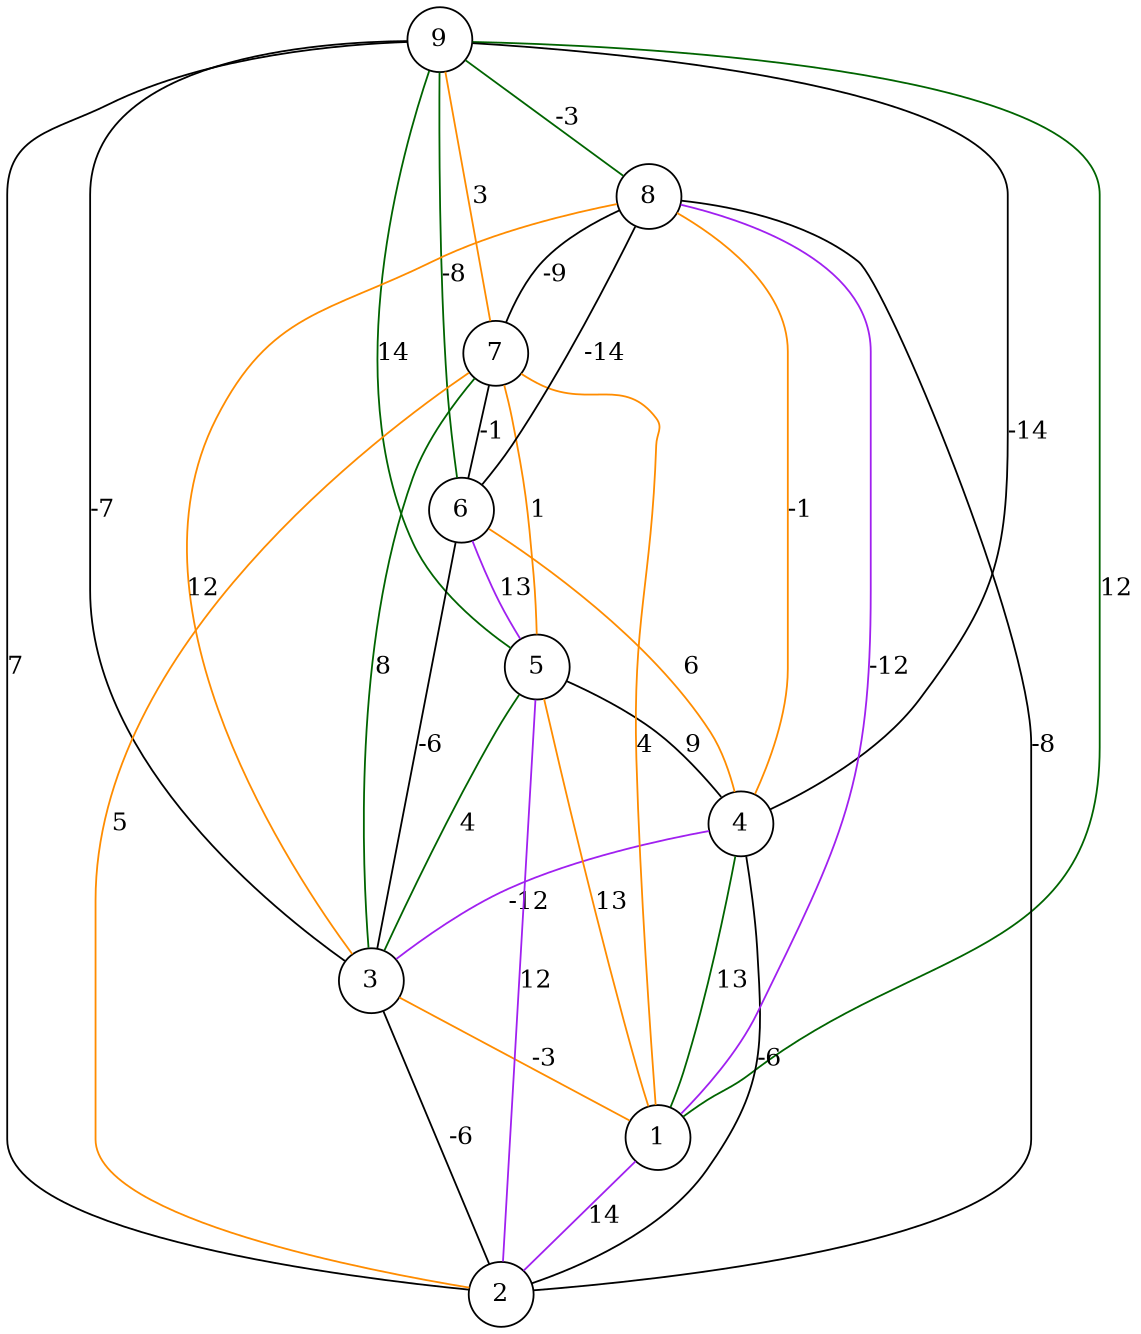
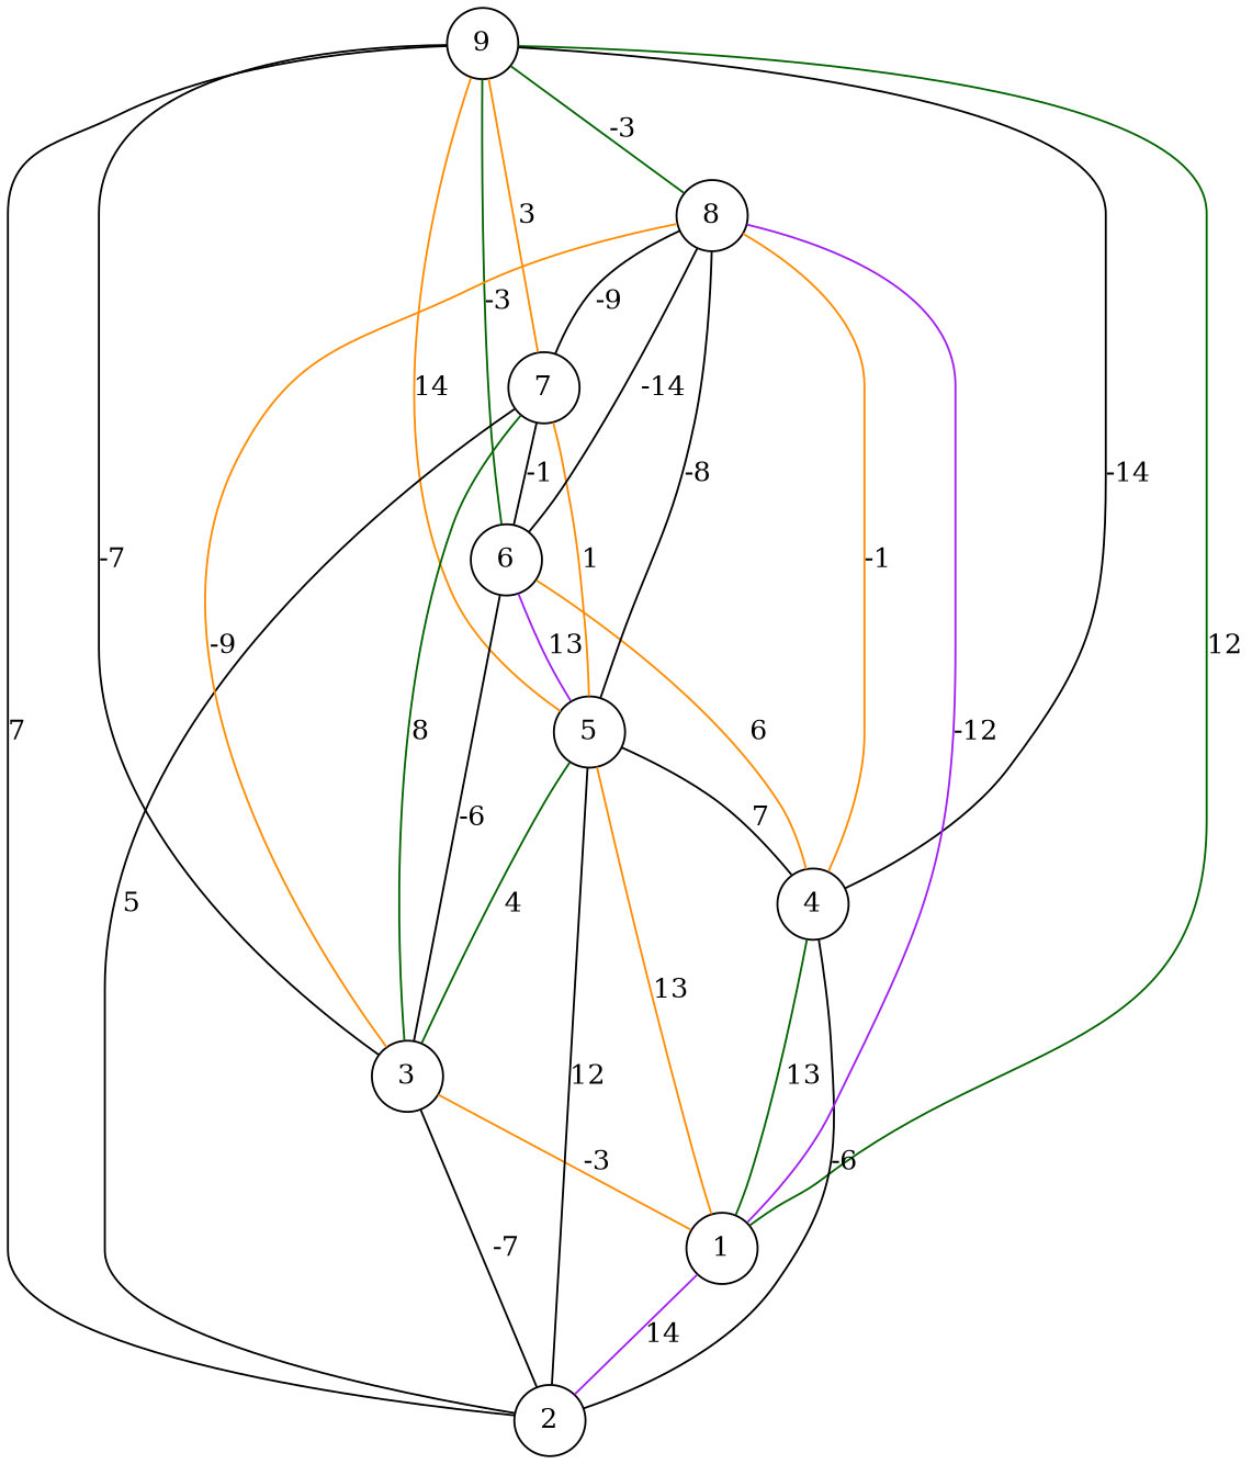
  graph {
    fontname="Helvetica,Arial,sans-serif"
    node [shape=circle]
    edge [color=black]
    9
    1
    2
    3
    4
    5
    6
    7
    8
    9 -- 1 [color=darkgreen label=12]
    9 -- 2 [label=7]
    9 -- 3 [label=-7]
    9 -- 4 [label=-14]
-   9 -- 5 [color=darkgreen label=14]
-   9 -- 6 [color=darkgreen label=-8]
+   9 -- 5 [color=darkorange label=14]
+   9 -- 6 [color=darkgreen label=-3]
    9 -- 7 [color=darkorange label=3]
    9 -- 8 [color=darkgreen label=-3]
    1 -- 2 [color=purple label=14]
    3 -- 1 [color=darkorange label=-3]
-   3 -- 2 [label=-6]
+   3 -- 2 [label=-7]
    4 -- 1 [color=darkgreen label=13]
    4 -- 2 [label=-6]
-   4 -- 3 [color=purple label=-12]
    5 -- 1 [color=darkorange label=13]
-   5 -- 2 [color=purple label=12]
+   5 -- 2 [label=12]
    5 -- 3 [color=darkgreen label=4]
-   5 -- 4 [label=9]
+   5 -- 4 [label=7]
    6 -- 3 [label=-6]
    6 -- 4 [color=darkorange label=6]
    6 -- 5 [color=purple label=13]
-   7 -- 1 [color=darkorange label=4]
-   7 -- 2 [color=darkorange label=5]
+   7 -- 2 [label=5]
    7 -- 3 [color=darkgreen label=8]
    7 -- 5 [color=darkorange label=1]
    7 -- 6 [label=-1]
    8 -- 1 [color=purple label=-12]
-   8 -- 2 [label=-8]
-   8 -- 3 [color=darkorange label=12]
+   8 -- 5 [label=-8]
+   8 -- 3 [color=darkorange label=-9]
    8 -- 4 [color=darkorange label=-1]
    8 -- 6 [label=-14]
    8 -- 7 [label=-9]
  }
